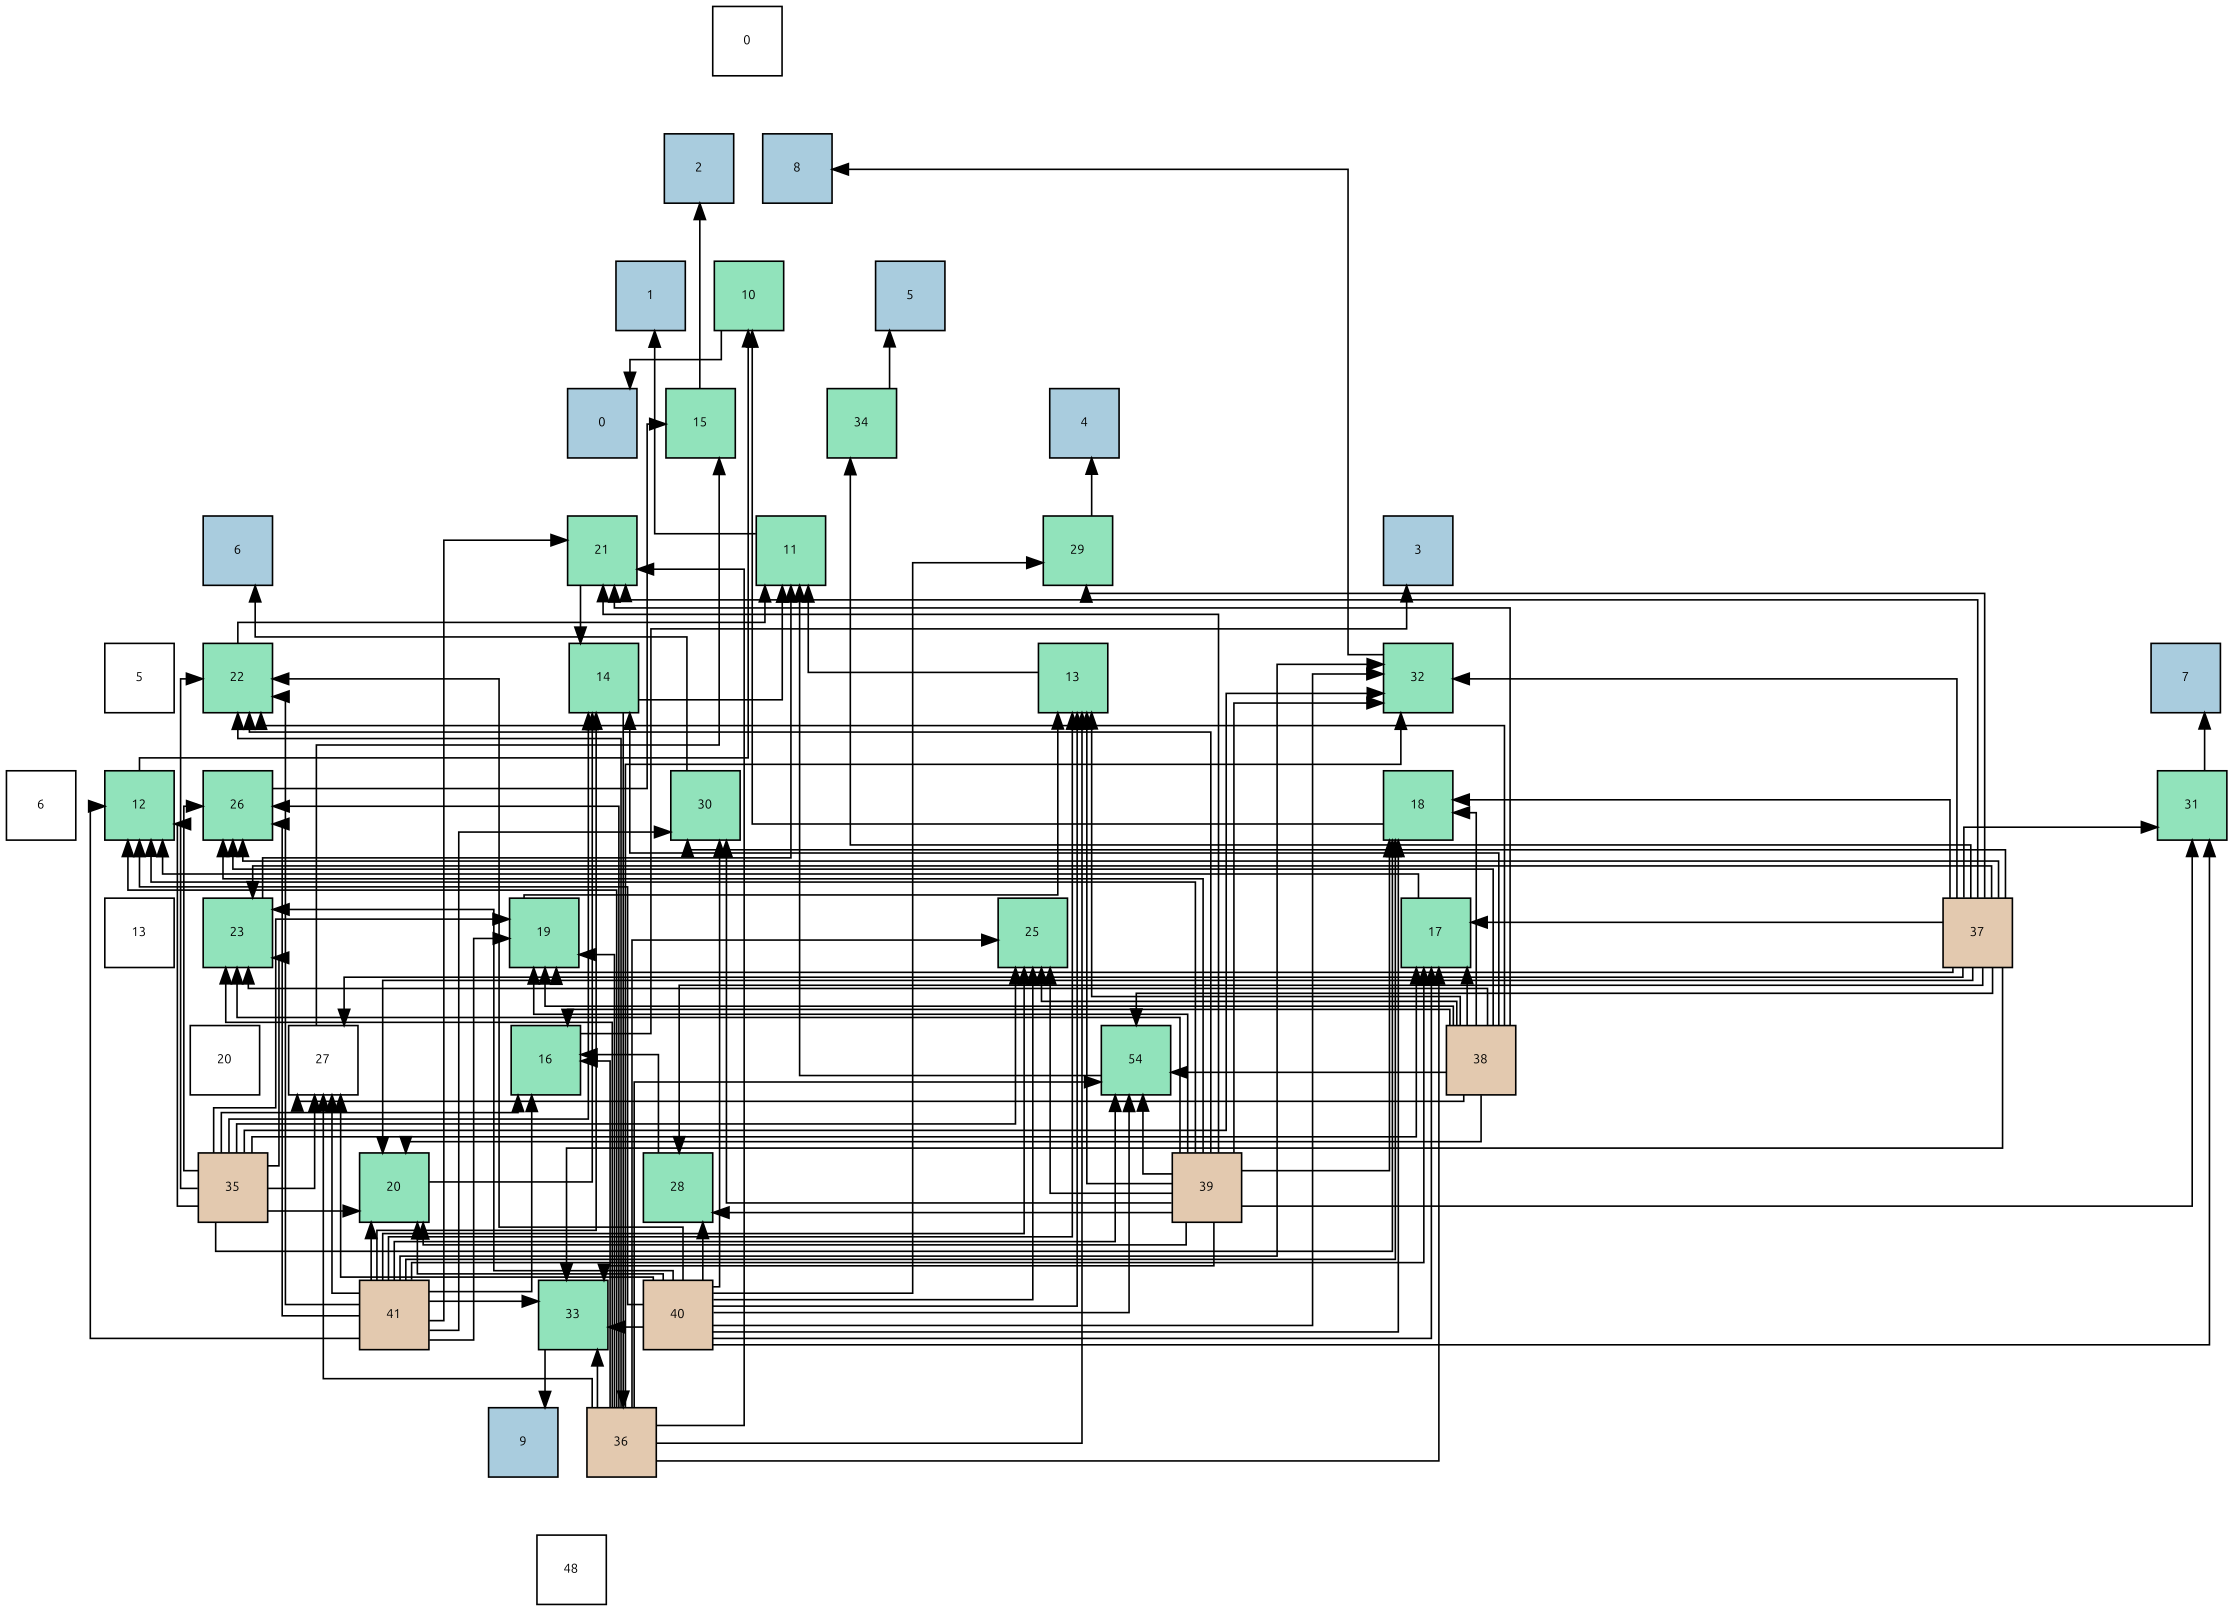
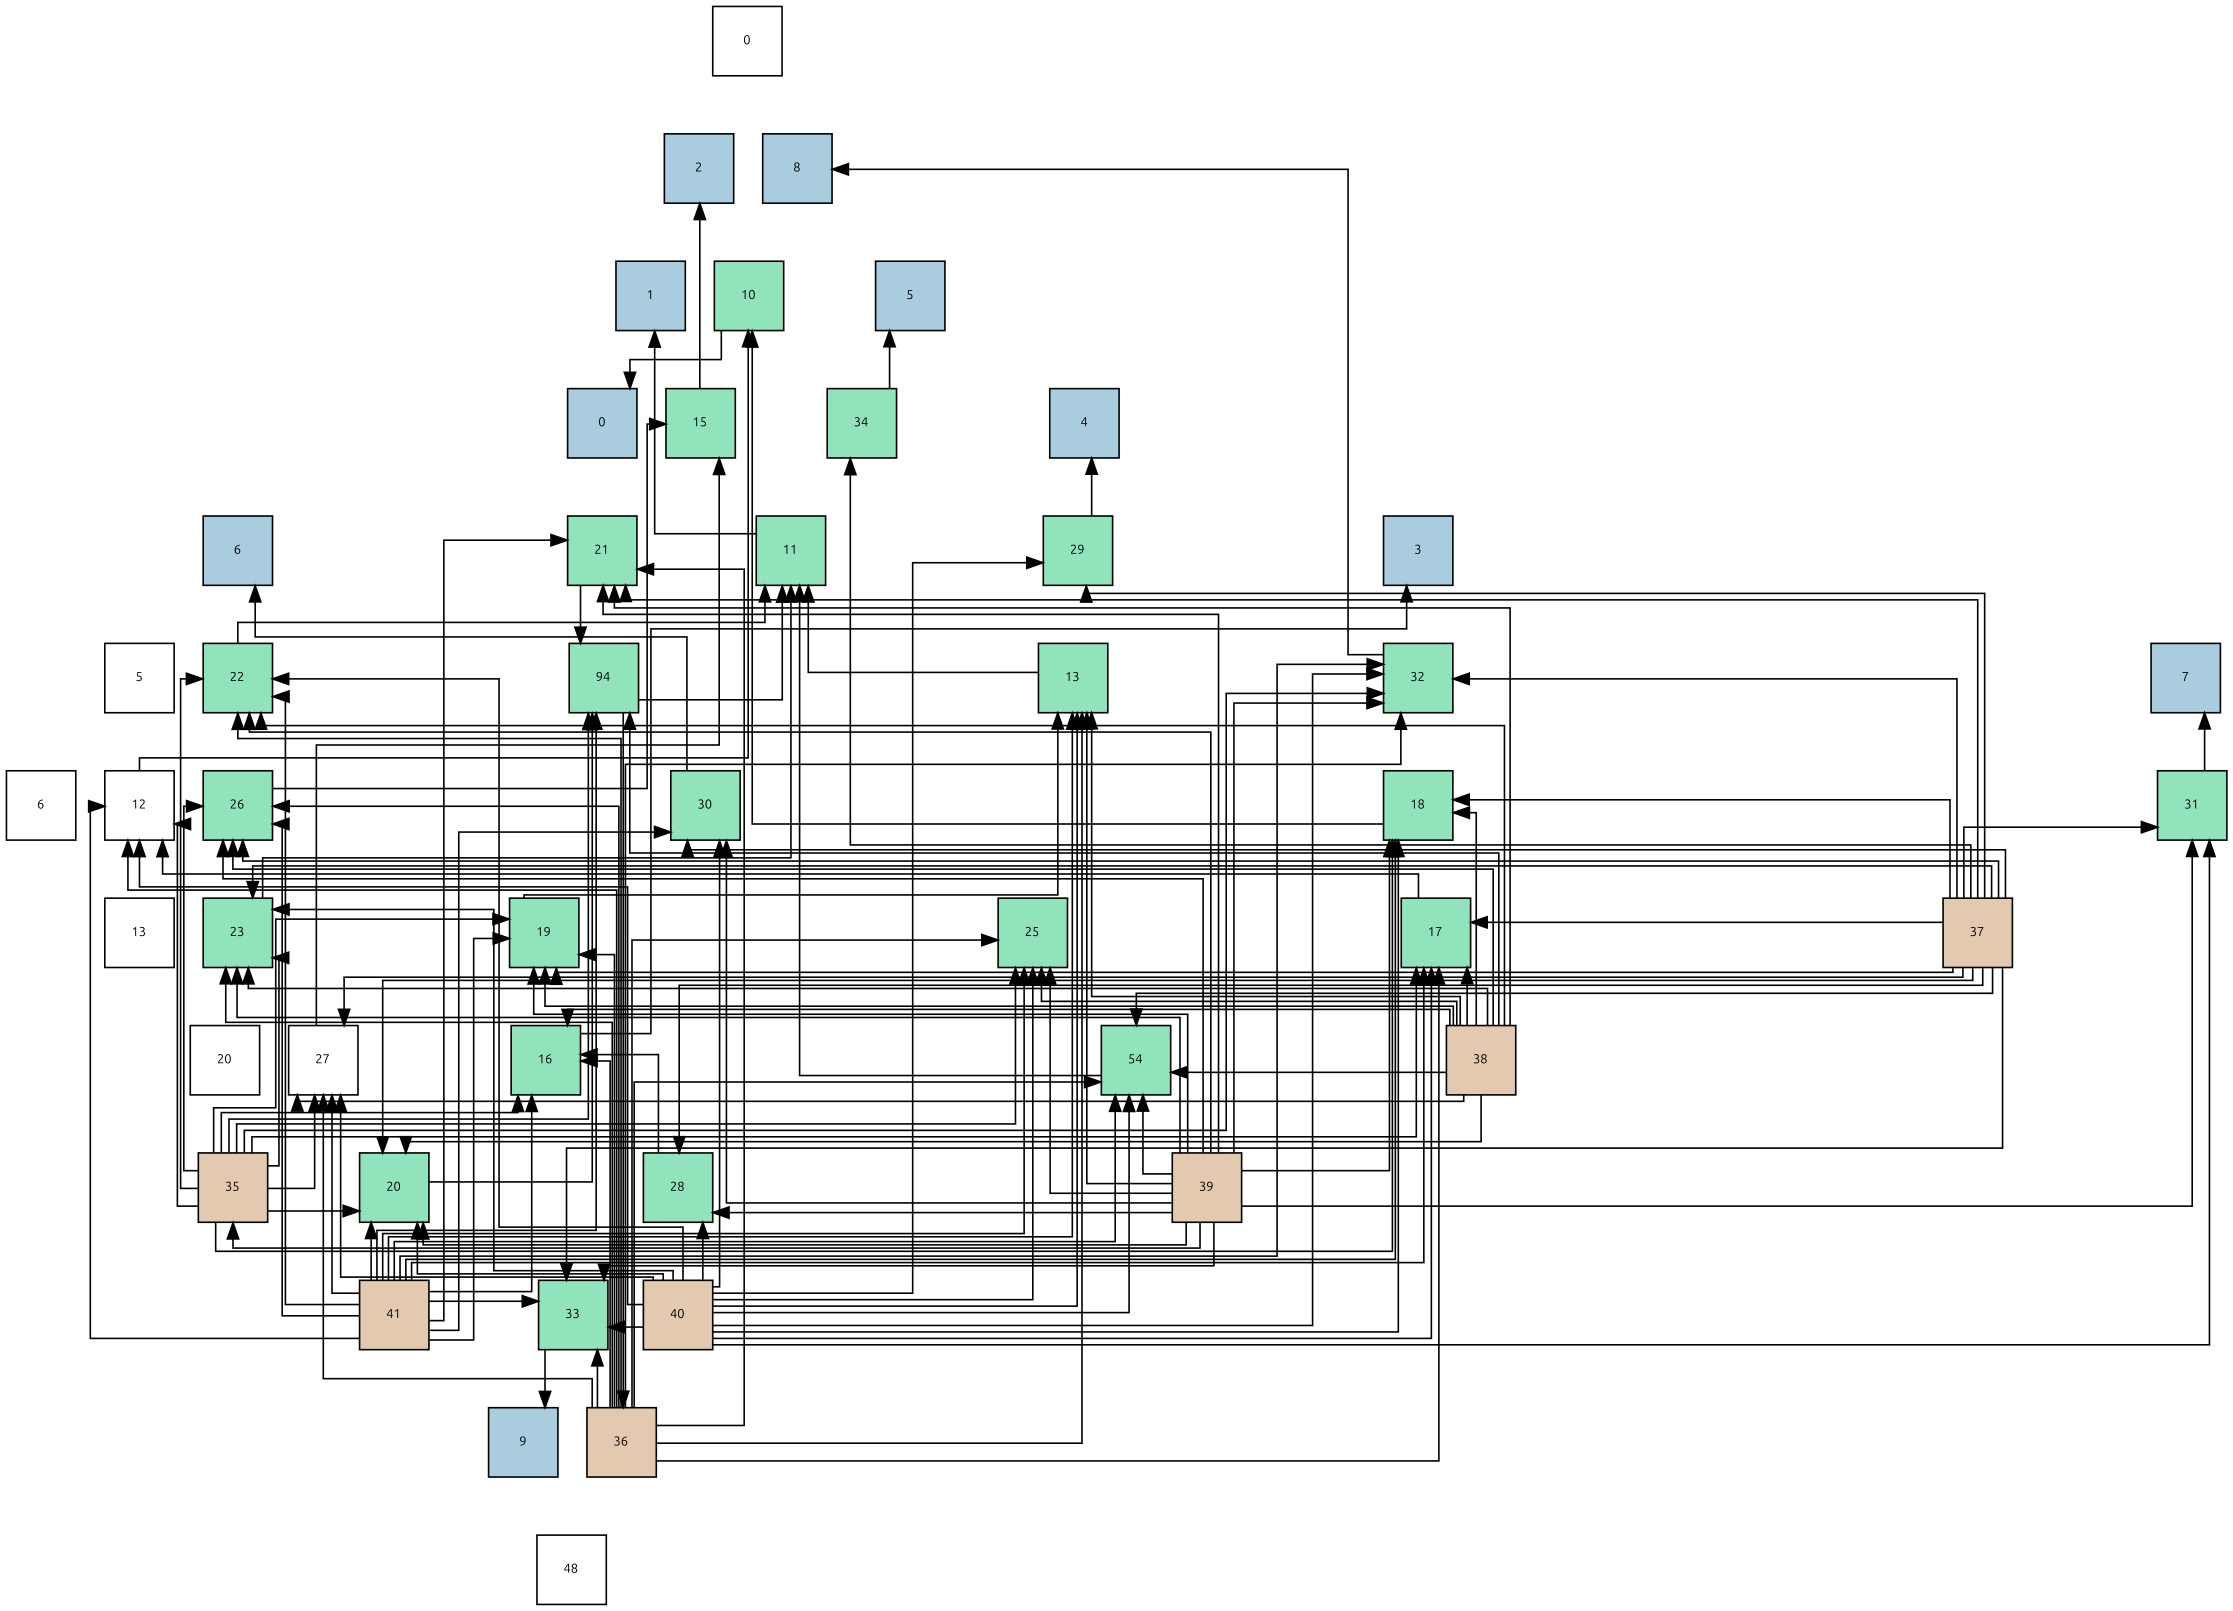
  digraph {
    fontname=Ubuntu
    rank=same
    rankdir=TB
    splines=ortho
    node [fillcolor="#91e3bb" fixedsize=true fontname=Ubuntu fontsize=8 shape=square style=filled]
    edge [constraint=false fontname=Ubuntu style=vis]
    n1 [fillcolor="#ffffff" label=0 width=0.6]
    n2 [fillcolor="#a9ccde" label=2 width=0.6]
    n3 [fillcolor="#a9ccde" label=8 width=0.6]
    n4 [fillcolor="#a9ccde" label=1 width=0.6]
    n5 [label=10 width=0.6]
    n6 [fillcolor="#a9ccde" label=5 width=0.6]
    n7 [fillcolor="#a9ccde" label=0 width=0.6]
    n8 [label=15 width=0.6]
    n9 [label=34 width=0.6]
    n10 [fillcolor="#a9ccde" label=6 width=0.6]
    n11 [label=21 width=0.6]
    n12 [label=11 width=0.6]
    n13 [fillcolor="#ffffff" label=5 width=0.6]
    n14 [label=22 width=0.6]
-   n15 [label=14 width=0.6]
+   n15 [label=94 width=0.6]
    n16 [fillcolor="#ffffff" label=6 width=0.6]
-   n17 [label=12 width=0.6]
+   n17 [fillcolor="#ffffff" label=12 width=0.6]
    n18 [label=26 width=0.6]
    n19 [fillcolor="#ffffff" label=13 width=0.6]
    n20 [label=23 width=0.6]
    n21 [fillcolor="#ffffff" label=20 width=0.6]
    n22 [fillcolor="#a9ccde" label=4 width=0.6]
    n23 [label=29 width=0.6]
    n24 [label=13 width=0.6]
    n25 [label=30 width=0.6]
    n26 [fillcolor="#e3c9af" label=36 width=0.6]
    n27 [label=19 width=0.6]
    n28 [fillcolor="#ffffff" label=27 width=0.6]
    n29 [fillcolor="#e3c9af" label=35 width=0.6]
    n30 [fillcolor="#a9ccde" label=3 width=0.6]
    n31 [label=32 width=0.6]
    n32 [label=18 width=0.6]
    n33 [label=25 width=0.6]
    n34 [label=16 width=0.6]
    n35 [label=20 width=0.6]
    n36 [fillcolor="#e3c9af" label=41 width=0.6]
    n37 [label=17 width=0.6]
    n38 [fillcolor="#a9ccde" label=7 width=0.6]
    n39 [label=31 width=0.6]
    n40 [label=54 width=0.6]
    n41 [label=28 width=0.6]
    n42 [label=33 width=0.6]
    n43 [fillcolor="#a9ccde" label=9 width=0.6]
    n44 [fillcolor="#e3c9af" label=38 width=0.6]
    n45 [fillcolor="#e3c9af" label=37 width=0.6]
    n46 [fillcolor="#e3c9af" label=39 width=0.6]
    n47 [fillcolor="#e3c9af" label=40 width=0.6]
    n48 [fillcolor="#ffffff" label=48 width=0.6]
    n1 -> n2 [constraint=true style=invis]
    n1 -> n3 [constraint=true style=invis]
    n2 -> n4 [constraint=true style=invis]
    n2 -> n5 [constraint=true style=invis]
    n3 -> n5 [constraint=true style=invis]
    n3 -> n6 [constraint=true style=invis]
    n4 -> n7 [constraint=true style=invis]
    n4 -> n8 [constraint=true style=invis]
    n5 -> n7
    n5 -> n8 [constraint=true style=invis]
    n5 -> n9 [constraint=true style=invis]
    n6 -> n9 [constraint=true style=invis]
    n6 -> n22 [constraint=true style=invis]
    n7 -> n10 [constraint=true style=invis]
    n7 -> n11 [constraint=true style=invis]
    n8 -> n2
    n8 -> n11 [constraint=true style=invis]
    n8 -> n12 [constraint=true style=invis]
    n9 -> n6
    n9 -> n12 [constraint=true style=invis]
    n9 -> n23 [constraint=true style=invis]
    n10 -> n13 [constraint=true style=invis]
    n10 -> n14 [constraint=true style=invis]
    n11 -> n14 [constraint=true style=invis]
    n11 -> n15
    n11 -> n15 [constraint=true style=invis]
    n12 -> n4
    n12 -> n15 [constraint=true style=invis]
    n12 -> n24 [constraint=true style=invis]
    n13 -> n16 [constraint=true style=invis]
    n13 -> n17 [constraint=true style=invis]
    n14 -> n12
    n14 -> n17 [constraint=true style=invis]
    n14 -> n18 [constraint=true style=invis]
    n15 -> n12
    n15 -> n18 [constraint=true style=invis]
    n15 -> n25 [constraint=true style=invis]
    n15 -> n26
    n16 -> n19 [constraint=true style=invis]
    n17 -> n5
    n17 -> n19 [constraint=true style=invis]
    n17 -> n20 [constraint=true style=invis]
    n18 -> n8
    n18 -> n20 [constraint=true style=invis]
    n18 -> n27 [constraint=true style=invis]
    n19 -> n21 [constraint=true style=invis]
    n20 -> n12
    n20 -> n21 [constraint=true style=invis]
    n20 -> n28 [constraint=true style=invis]
    n21 -> n29 [constraint=true style=invis]
    n22 -> n23 [constraint=true style=invis]
    n22 -> n30 [constraint=true style=invis]
    n23 -> n22
    n23 -> n24 [constraint=true style=invis]
    n23 -> n31 [constraint=true style=invis]
    n24 -> n12
    n24 -> n25 [constraint=true style=invis]
    n24 -> n32 [constraint=true style=invis]
    n25 -> n10
    n25 -> n27 [constraint=true style=invis]
    n25 -> n33 [constraint=true style=invis]
    n26 -> n11
    n26 -> n14
    n26 -> n17
    n26 -> n18
    n26 -> n20
    n26 -> n24
    n26 -> n27
    n26 -> n28
    n26 -> n31
    n26 -> n33
    n26 -> n34
    n26 -> n37
    n26 -> n40
    n26 -> n42
    n26 -> n48 [constraint=true style=invis]
    n27 -> n24
    n27 -> n28 [constraint=true style=invis]
    n27 -> n34 [constraint=true style=invis]
    n28 -> n8
    n28 -> n29 [constraint=true style=invis]
    n28 -> n35 [constraint=true style=invis]
    n29 -> n14
    n29 -> n15
    n29 -> n17
    n29 -> n18
    n29 -> n20
    n29 -> n27
    n29 -> n28
    n29 -> n31
    n29 -> n32
    n29 -> n33
    n29 -> n34
    n29 -> n35
    n29 -> n36 [constraint=true style=invis]
    n29 -> n37
    n30 -> n31 [constraint=true style=invis]
    n30 -> n38 [constraint=true style=invis]
    n31 -> n3
    n31 -> n32 [constraint=true style=invis]
    n31 -> n39 [constraint=true style=invis]
    n32 -> n5
    n32 -> n33 [constraint=true style=invis]
    n32 -> n37 [constraint=true style=invis]
    n33 -> n34 [constraint=true style=invis]
    n33 -> n40 [constraint=true style=invis]
    n34 -> n30
    n34 -> n35 [constraint=true style=invis]
    n34 -> n41 [constraint=true style=invis]
    n35 -> n15
    n35 -> n36 [constraint=true style=invis]
    n35 -> n42 [constraint=true style=invis]
    n36 -> n11
    n36 -> n14
    n36 -> n15
    n36 -> n17
    n36 -> n18
    n36 -> n24
    n36 -> n25
    n36 -> n27
    n36 -> n28
    n36 -> n31
    n36 -> n32
    n36 -> n33
    n36 -> n34
    n36 -> n35
    n36 -> n37
    n36 -> n40
    n36 -> n42
    n36 -> n43 [constraint=true style=invis]
    n37 -> n17
    n37 -> n40 [constraint=true style=invis]
    n37 -> n44 [constraint=true style=invis]
    n38 -> n39 [constraint=true style=invis]
    n39 -> n37 [constraint=true style=invis]
    n39 -> n38
    n39 -> n45 [constraint=true style=invis]
    n40 -> n12
    n40 -> n41 [constraint=true style=invis]
    n40 -> n46 [constraint=true style=invis]
    n41 -> n34
    n41 -> n42 [constraint=true style=invis]
    n41 -> n47 [constraint=true style=invis]
    n42 -> n26 [constraint=true style=invis]
    n42 -> n43
    n42 -> n43 [constraint=true style=invis]
    n43 -> n48 [constraint=true style=invis]
    n44 -> n11
    n44 -> n14
    n44 -> n15
    n44 -> n18
    n44 -> n20
    n44 -> n24
    n44 -> n27
    n44 -> n28
    n44 -> n32
    n44 -> n33
    n44 -> n34
    n44 -> n35
    n44 -> n37
    n44 -> n40
    n44 -> n46 [constraint=true style=invis]
    n45 -> n9
    n45 -> n11
    n45 -> n18
    n45 -> n20
    n45 -> n23
    n45 -> n25
    n45 -> n27
    n45 -> n28
    n45 -> n31
    n45 -> n32
    n45 -> n35
    n45 -> n37
    n45 -> n39
    n45 -> n40
    n45 -> n41
    n45 -> n42
    n45 -> n44 [constraint=true style=invis]
    n46 -> n11
    n46 -> n14
-   n46 -> n17
+   n46 -> n29
    n46 -> n18
    n46 -> n20
    n46 -> n24
    n46 -> n25
    n46 -> n27
    n46 -> n31
    n46 -> n32
    n46 -> n33
    n46 -> n35
    n46 -> n39
    n46 -> n40
    n46 -> n41
    n46 -> n42
    n46 -> n47 [constraint=true style=invis]
    n47 -> n14
    n47 -> n17
    n47 -> n20
    n47 -> n23
    n47 -> n24
    n47 -> n25
    n47 -> n26 [constraint=true style=invis]
    n47 -> n28
    n47 -> n31
    n47 -> n32
    n47 -> n33
    n47 -> n35
    n47 -> n37
    n47 -> n39
    n47 -> n40
    n47 -> n41
    n47 -> n42
  }
